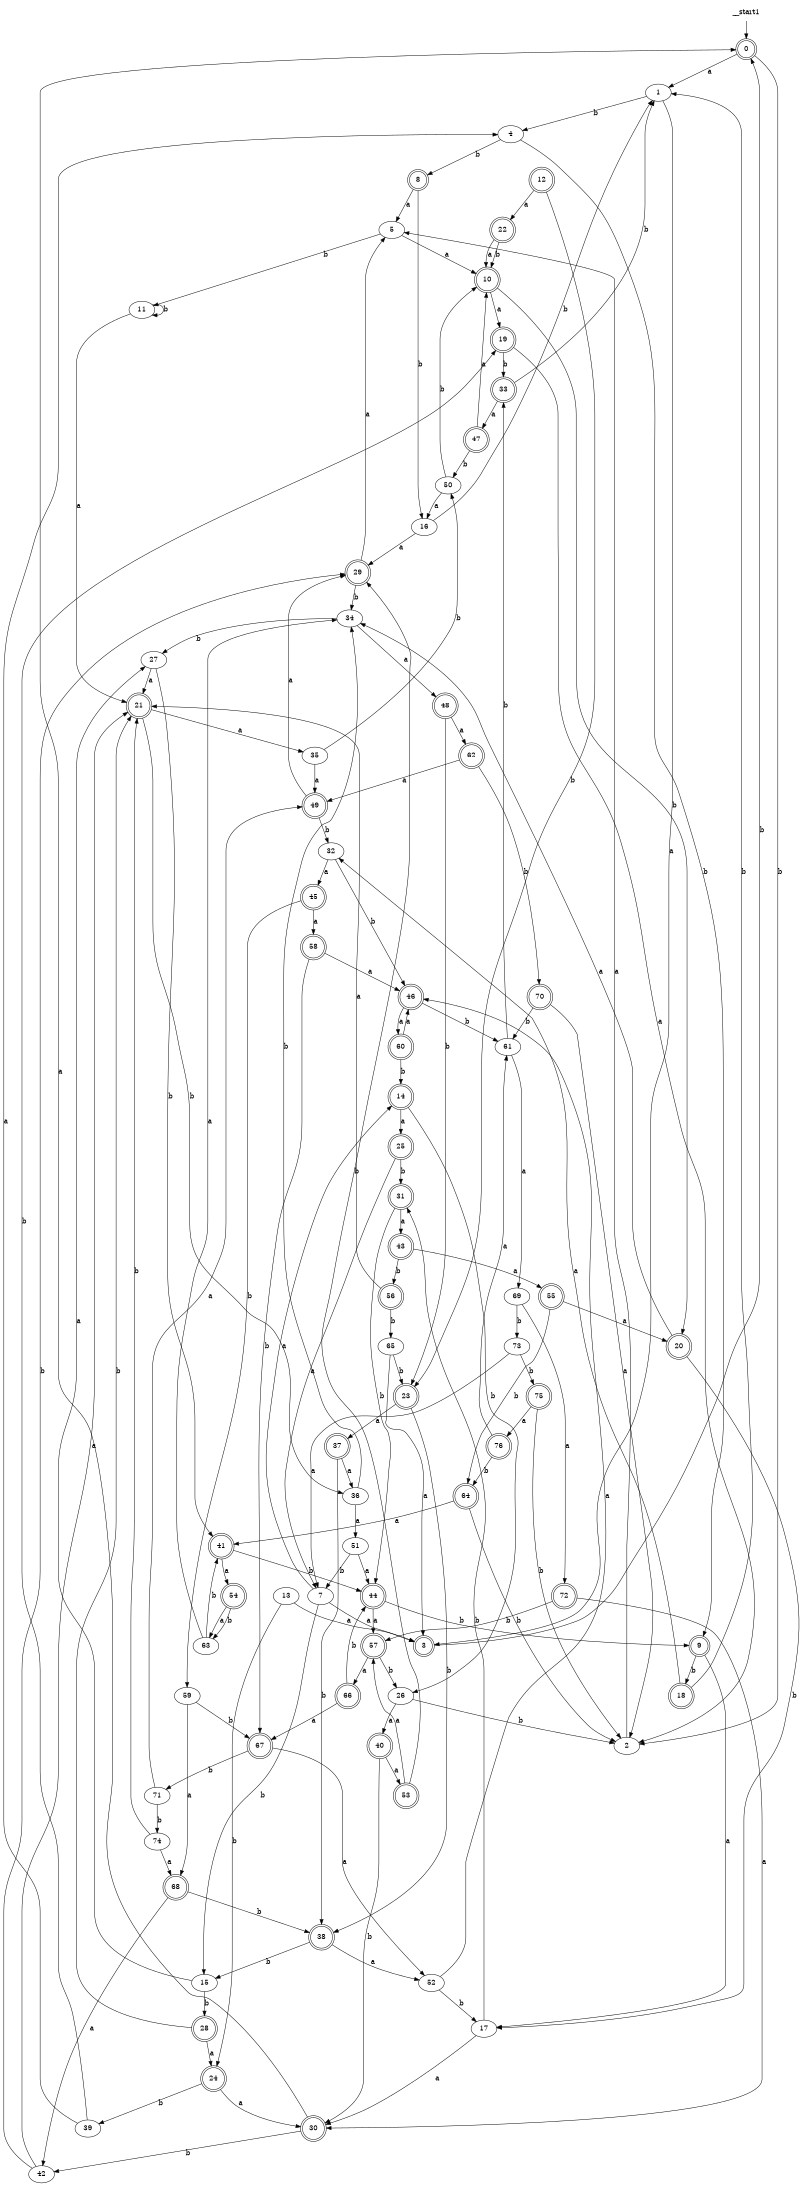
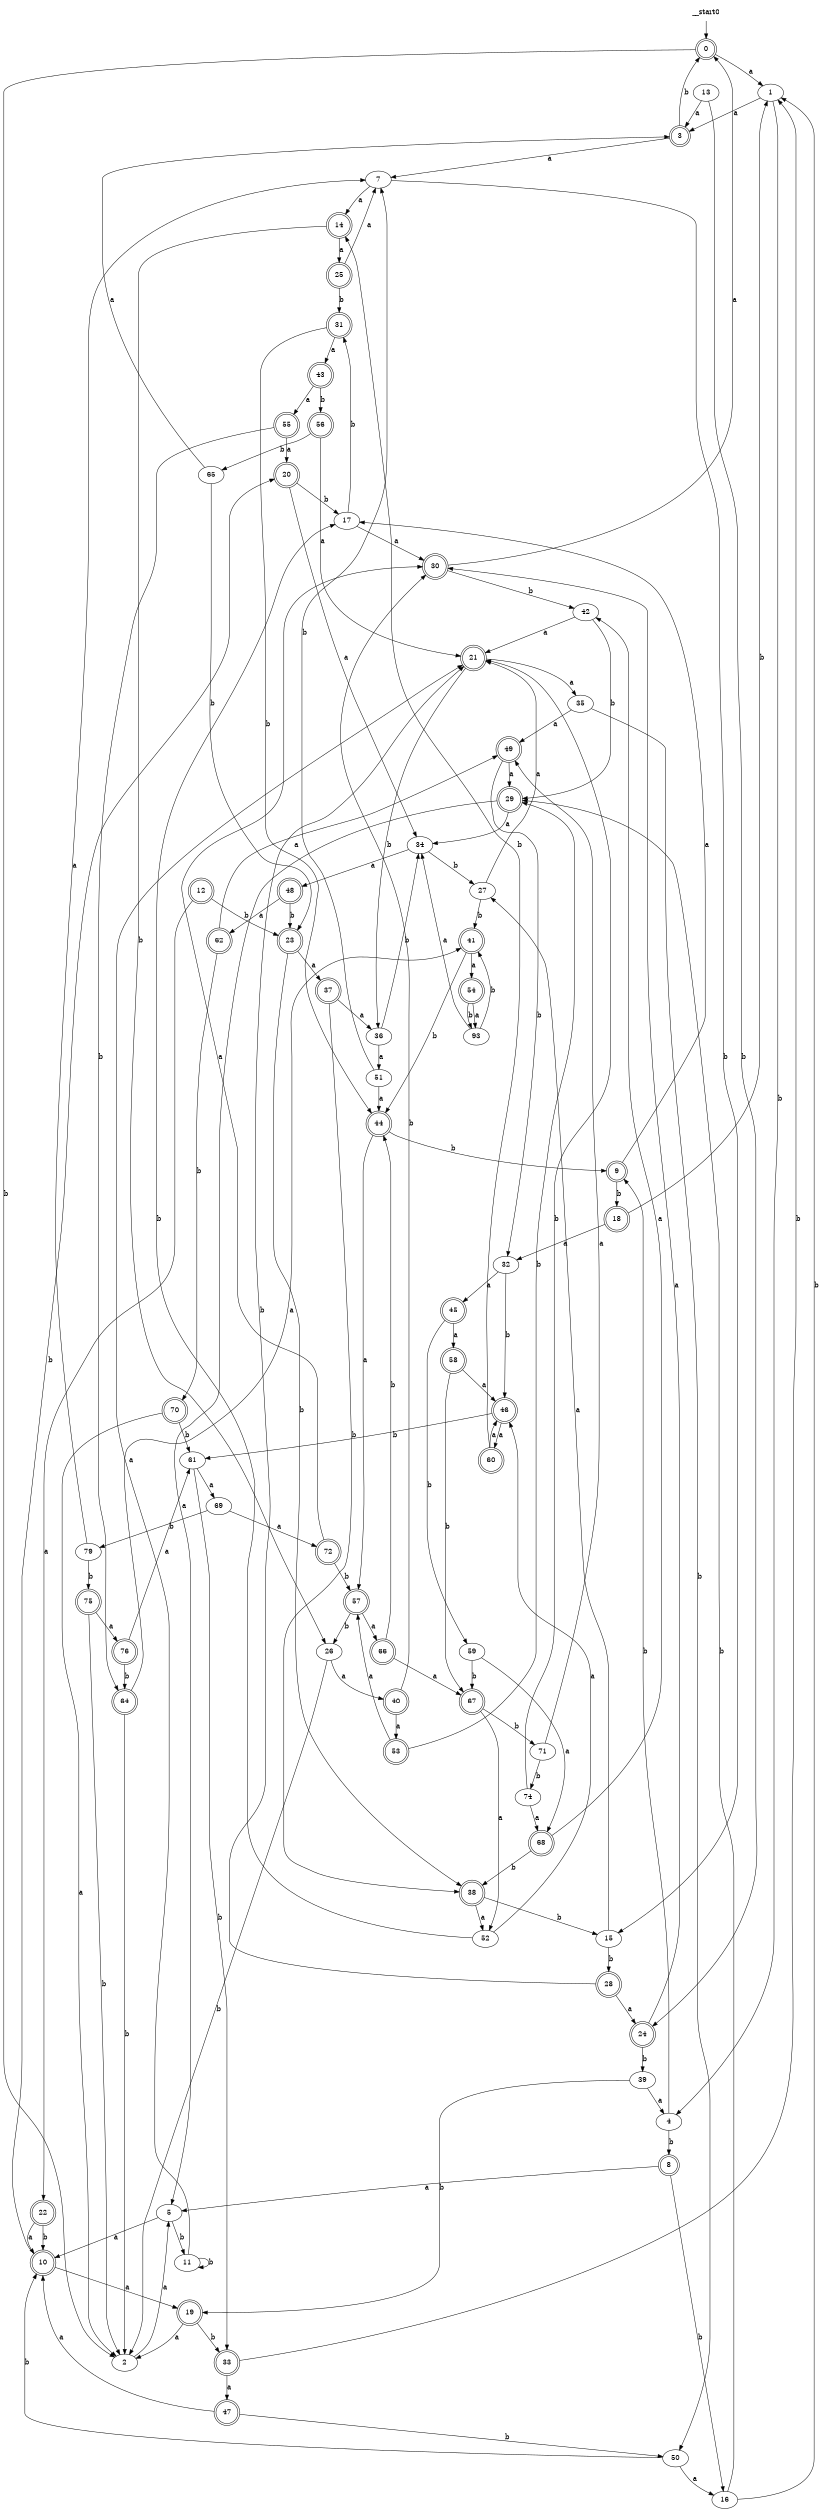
  digraph {
    node [shape=doublecircle]
-   __start0 [shape=none label=__start1]
+   __start0 [shape=none]
    0
    1 [shape=""]
    2 [shape=""]
    3
    4 [shape=""]
    5 [shape=""]
    7 [shape=""]
    8
    9
    10
    11 [shape=""]
    14
    15 [shape=""]
    16 [shape=""]
    17 [shape=""]
    18
    19
    20
    21
    12
    22
    23
    13 [shape=""]
    24
    25
    26 [shape=""]
    27 [shape=""]
    28
    29
    30
    31
    32 [shape=""]
    33
    34 [shape=""]
    35 [shape=""]
    36 [shape=""]
    37
    38
    39 [shape=""]
    40
    41
    42 [shape=""]
    43
    44
    45
    46
    47
    48
    49
    50 [shape=""]
    51 [shape=""]
    52 [shape=""]
    53
    54
    55
    56
    57
    58
    59 [shape=ellipse]
    60
    61 [shape=""]
    62
-   63 [shape=""]
+   63 [label=93 shape=""]
    64
    65 [shape=""]
    66
    67
    68
    69 [shape=""]
    70
    71 [shape=""]
    72
-   73 [shape=""]
+   73 [label=79 shape=""]
    74 [shape=""]
    75
    76
    __start0 -> 0
    0 -> 1 [label=a]
    0 -> 2 [label=b]
    1 -> 3 [label=a]
    1 -> 4 [label=b]
    2 -> 5 [label=a]
    3 -> 0 [label=b]
-   7 -> 3 [label=a]
+   3 -> 7 [label=a]
    4 -> 8 [label=b]
    4 -> 9 [label=b]
    5 -> 10 [label=a]
    5 -> 11 [label=b]
    7 -> 14 [label=a]
    7 -> 15 [label=b]
    8 -> 5 [label=a]
    8 -> 16 [label=b]
    9 -> 17 [label=a]
    9 -> 18 [label=b]
    10 -> 19 [label=a]
    10 -> 20 [label=b]
    11 -> 11 [label=b]
    11 -> 21 [label=a]
    14 -> 25 [label=a]
    14 -> 26 [label=b]
    15 -> 27 [label=a]
    15 -> 28 [label=b]
    16 -> 1 [label=b]
-   16 -> 29 [label=a]
+   16 -> 29 [label=b]
    17 -> 30 [label=a]
    17 -> 31 [label=b]
    18 -> 1 [label=b]
    18 -> 32 [label=a]
    19 -> 2 [label=a]
    19 -> 33 [label=b]
    20 -> 17 [label=b]
    20 -> 34 [label=a]
    21 -> 35 [label=a]
    21 -> 36 [label=b]
    12 -> 22 [label=a]
    12 -> 23 [label=b]
    22 -> 10 [label=a]
    22 -> 10 [label=b]
    23 -> 37 [label=a]
    23 -> 38 [label=b]
    13 -> 3 [label=a]
    13 -> 24 [label=b]
    24 -> 30 [label=a]
    24 -> 39 [label=b]
    25 -> 7 [label=a]
    25 -> 31 [label=b]
    26 -> 2 [label=b]
    26 -> 40 [label=a]
    27 -> 21 [label=a]
    27 -> 41 [label=b]
    28 -> 21 [label=b]
    28 -> 24 [label=a]
    29 -> 5 [label=a]
-   29 -> 34 [label=b]
+   29 -> 34 [label=a]
    30 -> 0 [label=a]
    30 -> 42 [label=b]
    31 -> 43 [label=a]
    31 -> 44 [label=b]
    32 -> 45 [label=a]
    32 -> 46 [label=b]
    33 -> 1 [label=b]
    33 -> 47 [label=a]
    34 -> 27 [label=b]
    34 -> 48 [label=a]
    35 -> 49 [label=a]
    35 -> 50 [label=b]
    36 -> 34 [label=b]
    36 -> 51 [label=a]
    37 -> 36 [label=a]
    37 -> 38 [label=b]
    38 -> 15 [label=b]
    38 -> 52 [label=a]
    39 -> 4 [label=a]
    39 -> 19 [label=b]
    40 -> 30 [label=b]
    40 -> 53 [label=a]
    41 -> 44 [label=b]
    41 -> 54 [label=a]
    42 -> 21 [label=a]
    42 -> 29 [label=b]
    43 -> 55 [label=a]
    43 -> 56 [label=b]
    44 -> 9 [label=b]
    44 -> 57 [label=a]
    45 -> 58 [label=a]
    45 -> 59 [label=b]
    46 -> 60 [label=a]
    46 -> 61 [label=b]
    47 -> 10 [label=a]
    47 -> 50 [label=b]
    48 -> 23 [label=b]
    48 -> 62 [label=a]
    49 -> 29 [label=a]
    49 -> 32 [label=b]
    50 -> 10 [label=b]
    50 -> 16 [label=a]
    51 -> 7 [label=b]
    51 -> 44 [label=a]
    52 -> 17 [label=b]
    52 -> 46 [label=a]
    53 -> 29 [label=b]
    53 -> 57 [label=a]
    54 -> 63 [label=a]
    54 -> 63 [label=b]
    55 -> 20 [label=a]
    55 -> 64 [label=b]
    56 -> 21 [label=a]
    56 -> 65 [label=b]
    57 -> 26 [label=b]
    57 -> 66 [label=a]
    58 -> 46 [label=a]
    58 -> 67 [label=b]
    59 -> 67 [label=b]
    59 -> 68 [label=a]
    60 -> 14 [label=b]
    60 -> 46 [label=a]
    61 -> 33 [label=b]
    61 -> 69 [label=a]
    62 -> 49 [label=a]
    62 -> 70 [label=b]
    63 -> 34 [label=a]
    63 -> 41 [label=b]
    64 -> 2 [label=b]
    64 -> 41 [label=a]
    65 -> 3 [label=a]
    65 -> 23 [label=b]
    66 -> 44 [label=b]
    66 -> 67 [label=a]
    67 -> 52 [label=a]
    67 -> 71 [label=b]
    68 -> 38 [label=b]
    68 -> 42 [label=a]
    69 -> 72 [label=a]
    69 -> 73 [label=b]
    70 -> 2 [label=a]
    70 -> 61 [label=b]
    71 -> 49 [label=a]
    71 -> 74 [label=b]
    72 -> 30 [label=a]
    72 -> 57 [label=b]
    73 -> 7 [label=a]
    73 -> 75 [label=b]
    74 -> 21 [label=b]
    74 -> 68 [label=a]
    75 -> 2 [label=b]
    75 -> 76 [label=a]
    76 -> 61 [label=a]
    76 -> 64 [label=b]
  }
